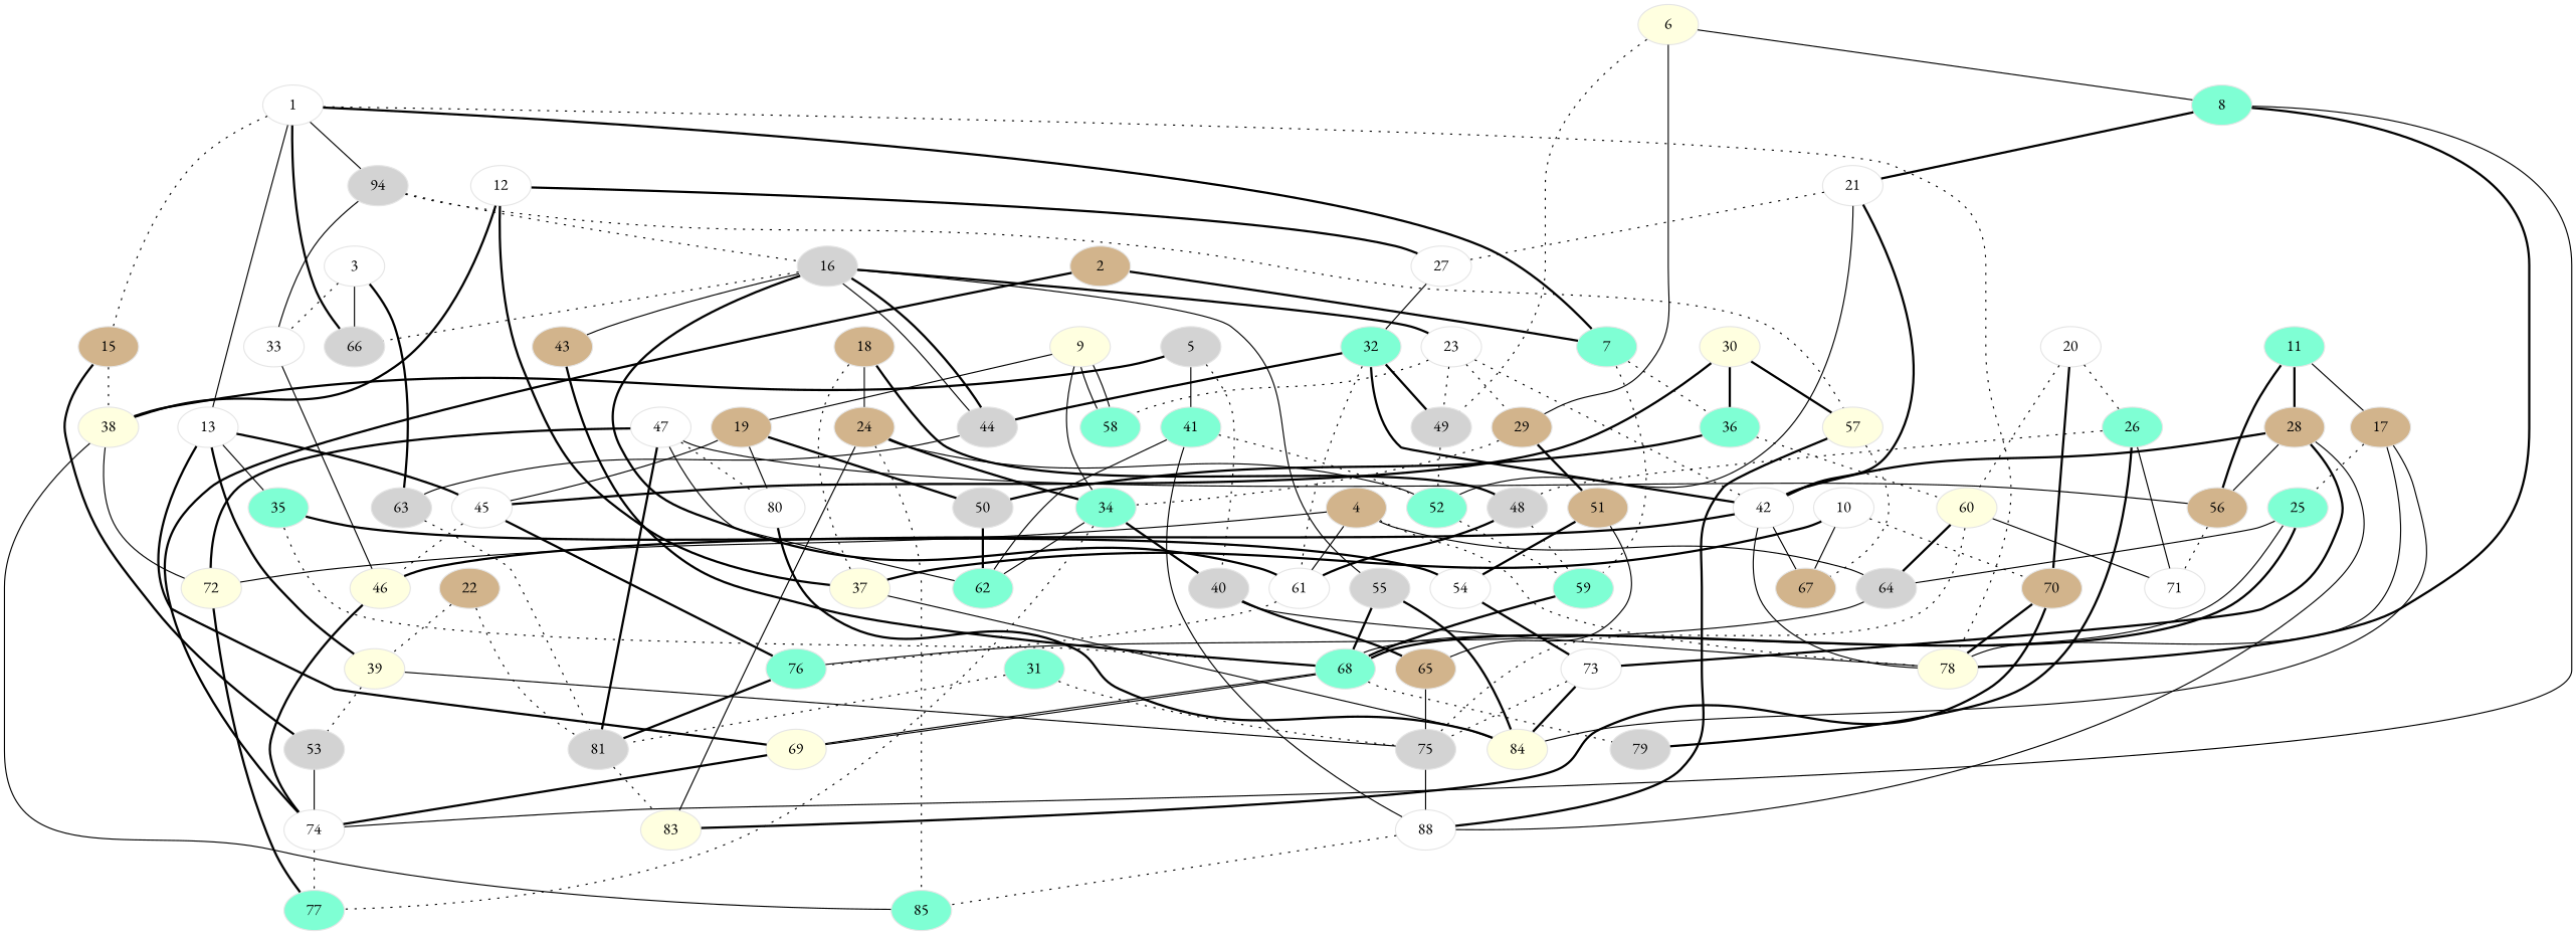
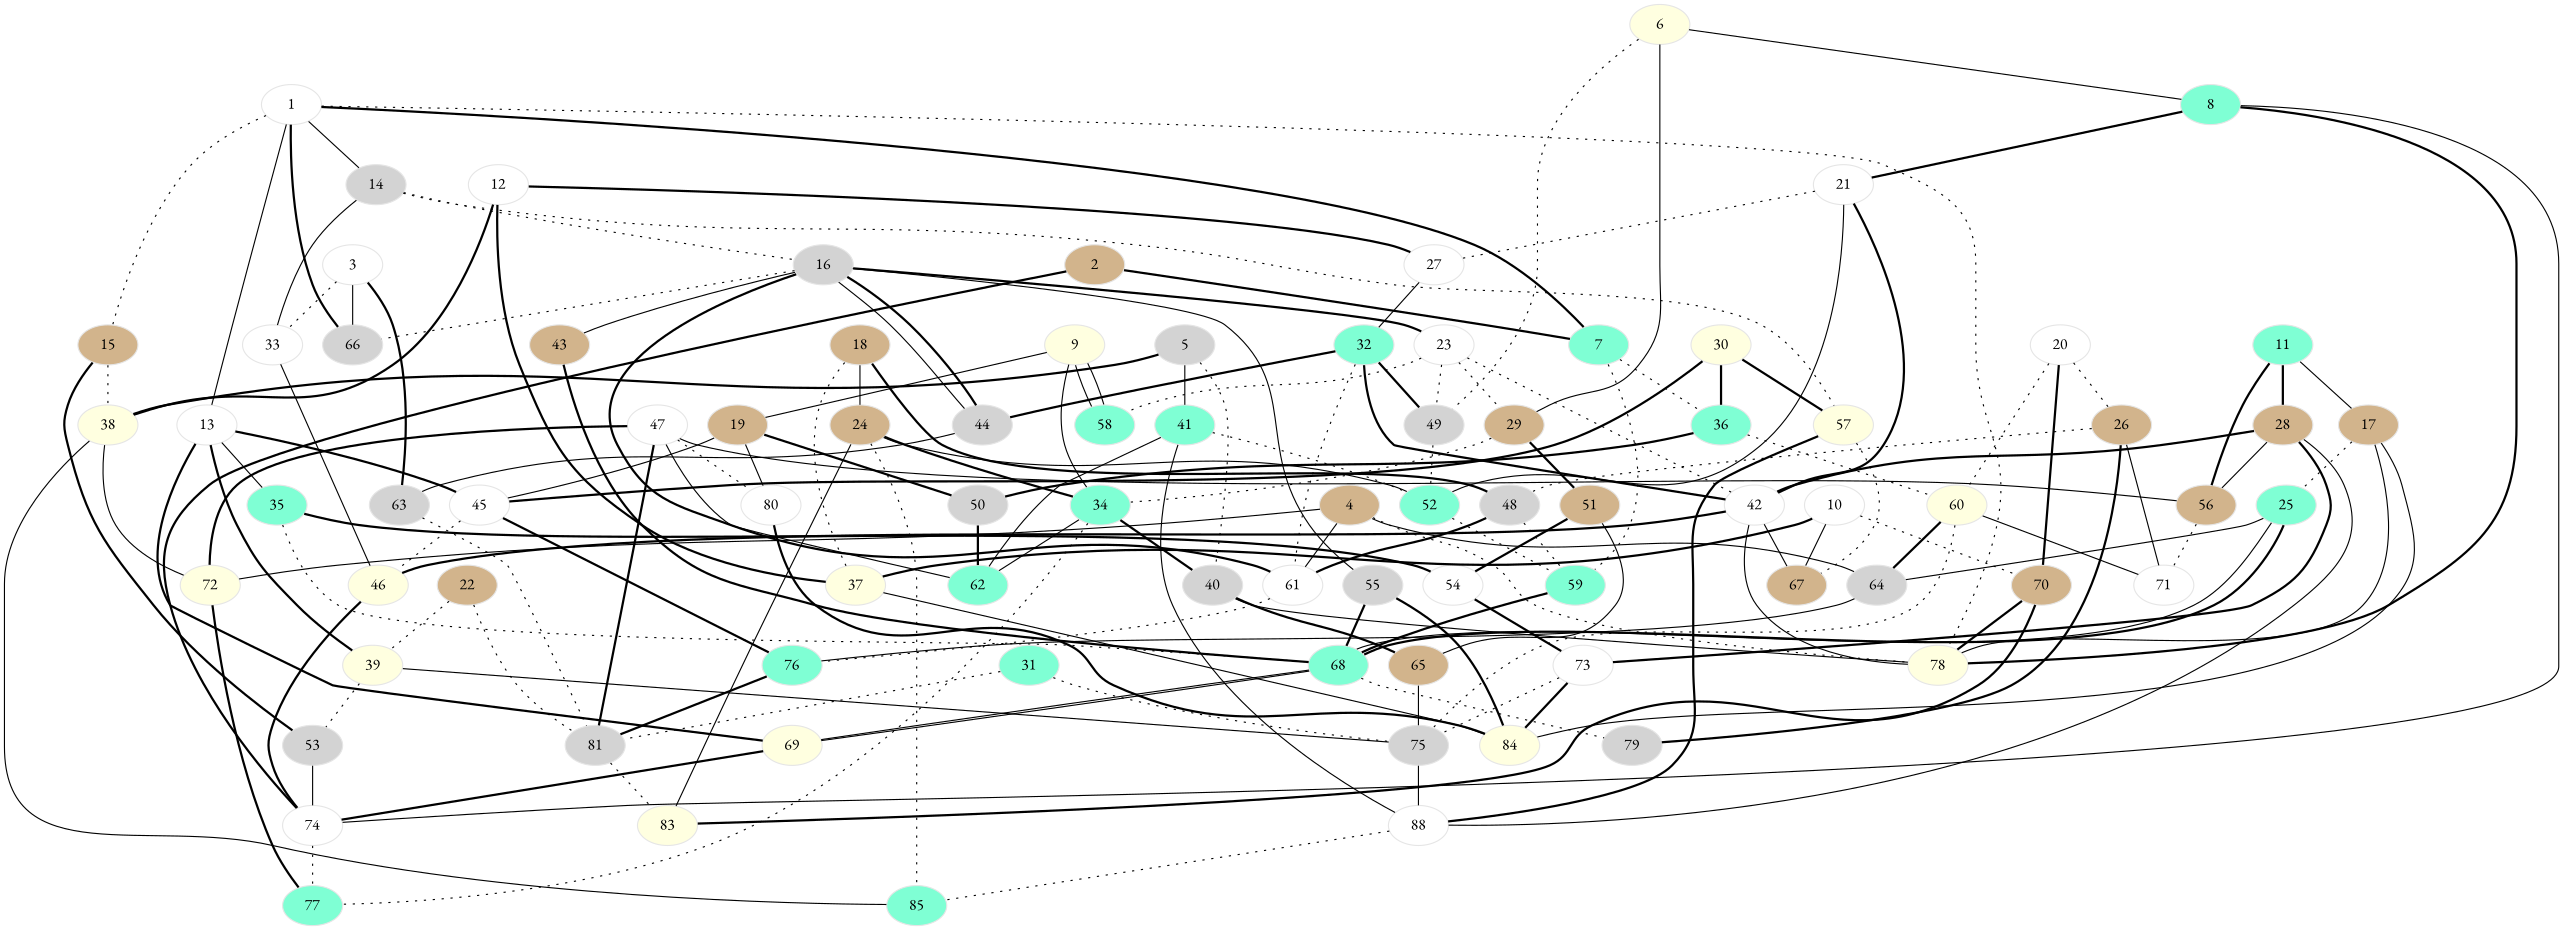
  graph {
    fontname="EB Garamond"
    node [color=gray90 fillcolor=white fontname="EB Garamond" style=filled]
    edge [fontname="EB Garamond" style=bold]
    7 [fillcolor=aquamarine]
    1
    13
-   14 [fillcolor=lightgrey label=94]
+   14 [fillcolor=lightgrey]
    15 [fillcolor=tan]
    66 [fillcolor=lightgrey]
    78 [fillcolor=lightyellow]
    36 [fillcolor=aquamarine]
    59 [fillcolor=aquamarine]
    35 [fillcolor=aquamarine]
    39 [fillcolor=lightyellow]
    45
    69 [fillcolor=lightyellow]
    33
    16 [fillcolor=lightgrey]
    57 [fillcolor=lightyellow]
    38 [fillcolor=lightyellow]
    53 [fillcolor=lightgrey]
    2 [fillcolor=tan]
    74
    77 [fillcolor=aquamarine]
    3
    63 [fillcolor=lightgrey]
    46 [fillcolor=lightyellow]
    81 [fillcolor=lightgrey]
    4 [fillcolor=tan]
    61
    64 [fillcolor=lightgrey]
    72 [fillcolor=lightyellow]
    76 [fillcolor=aquamarine]
    5 [fillcolor=lightgrey]
    40 [fillcolor=lightgrey]
    41 [fillcolor=aquamarine]
    85 [fillcolor=aquamarine]
    65 [fillcolor=tan]
    52 [fillcolor=aquamarine]
    n37 [label=88]
    62 [fillcolor=aquamarine]
    6 [fillcolor=lightyellow]
    8 [fillcolor=aquamarine]
    29 [fillcolor=tan]
    49 [fillcolor=lightgrey]
    21
    34 [fillcolor=aquamarine]
    51 [fillcolor=tan]
    50 [fillcolor=lightgrey]
    60 [fillcolor=lightyellow]
    68 [fillcolor=aquamarine]
    27
    42
    9 [fillcolor=lightyellow]
    19 [fillcolor=tan]
    58 [fillcolor=aquamarine]
    80
    37 [fillcolor=lightyellow]
    10
    67 [fillcolor=tan]
    70 [fillcolor=tan]
    84 [fillcolor=lightyellow]
    83 [fillcolor=lightyellow]
    11 [fillcolor=aquamarine]
    17 [fillcolor=tan]
    28 [fillcolor=tan]
    56 [fillcolor=tan]
    25 [fillcolor=aquamarine]
    73
    71
    12
    32 [fillcolor=aquamarine]
    54
    75 [fillcolor=lightgrey]
    23
    43 [fillcolor=tan]
    44 [fillcolor=lightgrey]
    55 [fillcolor=lightgrey]
    18 [fillcolor=tan]
    24 [fillcolor=tan]
    48 [fillcolor=lightgrey]
    20
-   26 [fillcolor=aquamarine]
+   26 [fillcolor=tan]
    79 [fillcolor=lightgrey]
    22 [fillcolor=tan]
    30 [fillcolor=lightyellow]
    31 [fillcolor=aquamarine]
    47
    7 -- 36 [style=dotted]
    7 -- 59 [style=dotted]
    1 -- 7
    1 -- 13 [style=solid]
    1 -- 14 [style=solid]
    1 -- 15 [style=dotted]
    1 -- 66
    1 -- 78 [style=dotted]
    13 -- 35 [style=solid]
    13 -- 39
    13 -- 45
    13 -- 69
    14 -- 33 [style=solid]
    14 -- 16 [style=dotted]
    14 -- 57 [style=dotted]
    15 -- 38 [style=dotted]
    15 -- 53
    36 -- 50
    36 -- 60 [style=dotted]
    59 -- 68
    35 -- 68 [style=dotted]
    35 -- 54
    39 -- 53 [style=dotted]
    39 -- 75 [style=solid]
    45 -- 46 [style=dotted]
    45 -- 76
    69 -- 74
    33 -- 46 [style=solid]
    16 -- 66 [style=dotted]
    16 -- 61
    16 -- 23
    16 -- 43 [style=solid]
    16 -- 44 [style=solid]
    16 -- 44
    16 -- 55 [style=solid]
    57 -- n37
    57 -- 67 [style=dotted]
    38 -- 72 [style=solid]
    38 -- 85 [style=solid]
    53 -- 74 [style=solid]
    2 -- 7
    2 -- 74
    74 -- 77 [style=dotted]
    3 -- 66 [style=solid]
    3 -- 33 [style=dotted]
    3 -- 63
    63 -- 81 [style=dotted]
    46 -- 74
    81 -- 83 [style=dotted]
    4 -- 78 [style=dotted]
    4 -- 61 [style=solid]
    4 -- 64 [style=solid]
    4 -- 72 [style=solid]
    61 -- 76 [style=dotted]
    64 -- 76 [style=solid]
    72 -- 77
    76 -- 81
    5 -- 38
    5 -- 40 [style=dotted]
    5 -- 41 [style=solid]
    40 -- 78 [style=solid]
    40 -- 65
    41 -- 52 [style=dotted]
    41 -- n37 [style=solid]
    41 -- 62 [style=solid]
    65 -- 75 [style=solid]
    52 -- 59 [style=dotted]
    n37 -- 85 [style=dotted]
    6 -- 8 [style=solid]
    6 -- 29 [style=solid]
    6 -- 49 [style=dotted]
    8 -- 78
    8 -- 74 [style=solid]
    8 -- 21
    29 -- 34 [style=dotted]
    29 -- 51
    49 -- 52 [style=dotted]
    21 -- 52 [style=solid]
    21 -- 27 [style=dotted]
    21 -- 42
    34 -- 77 [style=dotted]
    34 -- 40
    34 -- 62 [style=solid]
    51 -- 65 [style=solid]
    51 -- 54
    50 -- 62
    60 -- 64
    60 -- 71 [style=solid]
    60 -- 75 [style=dotted]
    68 -- 69 [style=solid]
    68 -- 69 [style=solid]
    68 -- 79 [style=dotted]
    27 -- 32 [style=solid]
    42 -- 78 [style=solid]
    42 -- 46
    42 -- 67 [style=solid]
    9 -- 34 [style=solid]
    9 -- 19 [style=solid]
    9 -- 58 [style=solid]
    9 -- 58 [style=solid]
    19 -- 45 [style=solid]
    19 -- 50
    19 -- 80 [style=solid]
    80 -- 84
    37 -- 84 [style=solid]
    10 -- 37
    10 -- 67 [style=solid]
    10 -- 70 [style=dotted]
    70 -- 78
    70 -- 83
    11 -- 17 [style=solid]
    11 -- 28
    11 -- 56
    17 -- 78 [style=solid]
    17 -- 84 [style=solid]
    17 -- 25 [style=dotted]
    28 -- n37 [style=solid]
    28 -- 42
    28 -- 56 [style=solid]
    28 -- 73
    56 -- 71 [style=dotted]
    25 -- 64 [style=solid]
    25 -- 68 [style=solid]
    25 -- 68
    73 -- 84
    73 -- 75 [style=dotted]
    12 -- 38
    12 -- 27
    12 -- 37
    32 -- 61 [style=dotted]
    32 -- 49
    32 -- 42
    32 -- 44
    54 -- 73
    75 -- n37 [style=solid]
    23 -- 29 [style=dotted]
    23 -- 49 [style=dotted]
    23 -- 42 [style=dotted]
    23 -- 58 [style=dotted]
    43 -- 68
    44 -- 63 [style=solid]
    55 -- 68
    55 -- 84
    18 -- 37 [style=dotted]
    18 -- 24 [style=solid]
    18 -- 48
    24 -- 85 [style=dotted]
    24 -- 52 [style=solid]
    24 -- 34
    24 -- 83 [style=solid]
    48 -- 59 [style=dotted]
    48 -- 61
    20 -- 60 [style=dotted]
    20 -- 70
    20 -- 26 [style=dotted]
    26 -- 71 [style=solid]
    26 -- 48 [style=dotted]
    26 -- 79
    22 -- 39 [style=dotted]
    22 -- 81 [style=dotted]
    30 -- 36
    30 -- 45
    30 -- 57
    31 -- 81 [style=dotted]
    31 -- 75 [style=dotted]
    47 -- 81
    47 -- 72
    47 -- 62 [style=solid]
    47 -- 80 [style=dotted]
    47 -- 56 [style=solid]
  }
